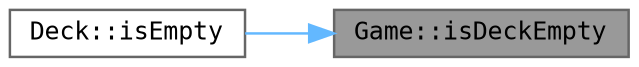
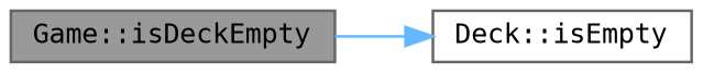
  digraph {
    rankdir=LR
    fontname="DejaVu Sans Mono"
    node [fontname="DejaVu Sans Mono" fontsize=10 shape=box style=filled]
    n1 [color=gray40 fillcolor=grey60 fontcolor=black height=0.2 label="Game::isDeckEmpty" width=0.4]
    n2 [color=grey40 fillcolor=white height=0.2 label="Deck::isEmpty" width=0.4]
-   n2 -> n1 [color=steelblue1 fontname="DejaVu Sans Mono" fontsize=10 labelfontname=Helvetica labelfontsize=10 style=solid]
+   n1 -> n2 [color=steelblue1 fontname="DejaVu Sans Mono" fontsize=10 labelfontname=Helvetica labelfontsize=10 style=solid]
  }
